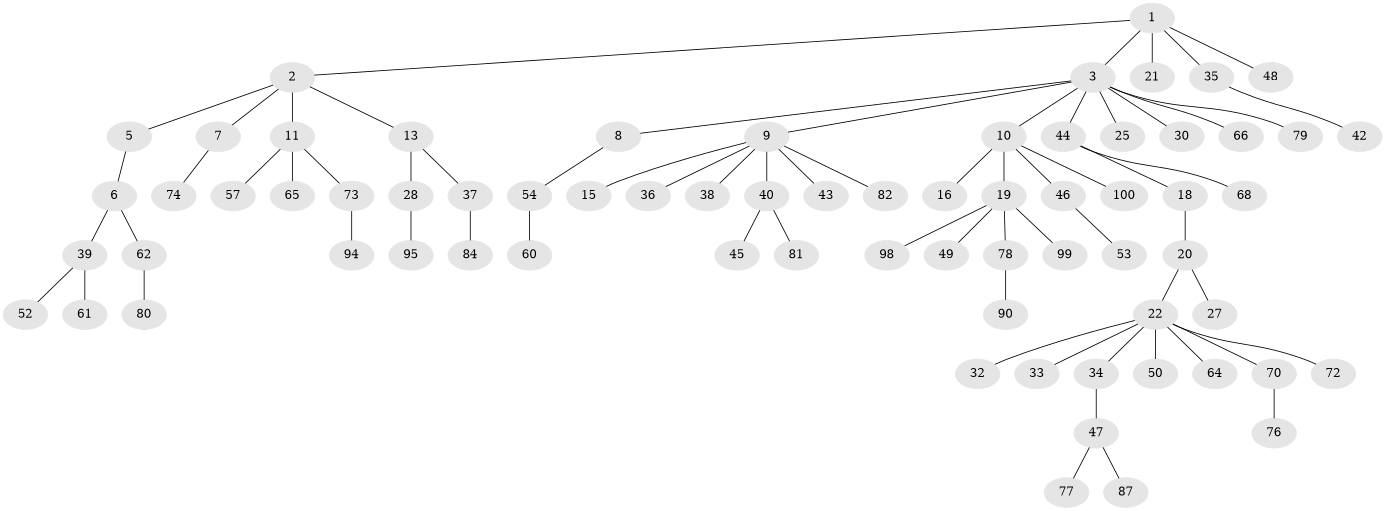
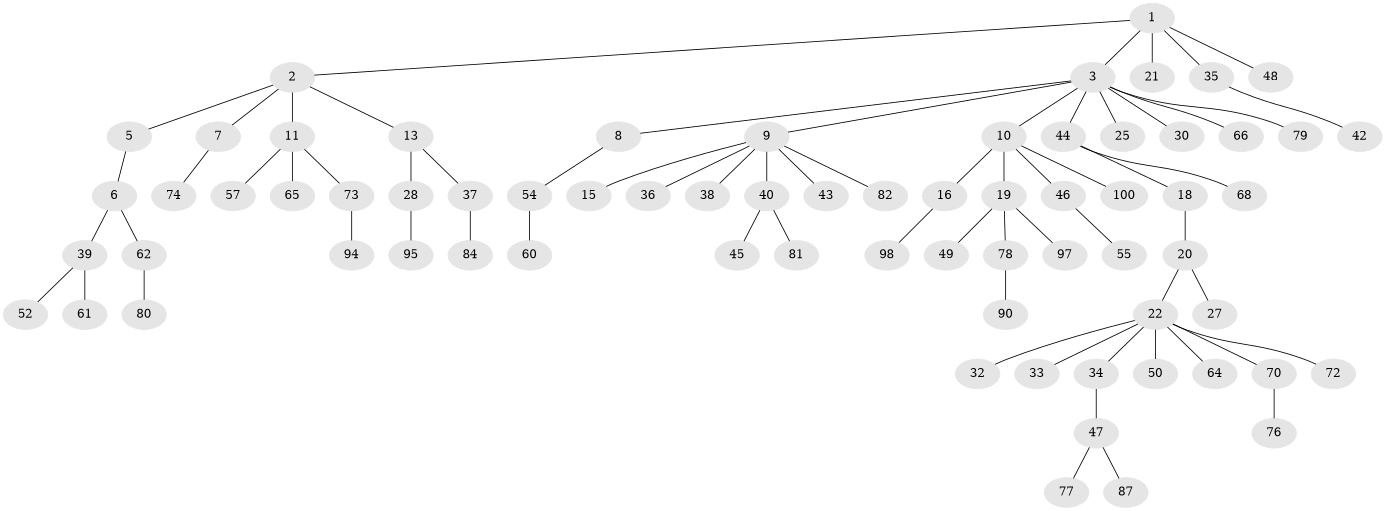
  graph {
    node [color=gray90 style=filled]
    1 [super="+44"]
    2 [super="+88"]
    3 [super="+4"]
    21
    35 [super="+92"]
    48
    5
    7 [super="+12"]
    11 [super="+31"]
    13 [super="+26"]
    8 [super="+41"]
    9 [super="+17"]
    10 [super="+51"]
    n14 [label=44 super="+24"]
    25
    30
    n17 [label=66]
    79
    42 [super="+86"]
    6
    74 [super="+89"]
    57 [super="+58"]
    65
    73
    28
    37
    54
    15 [super="+67"]
    36 [super="+83"]
    38 [super="+96"]
    40 [super="+69"]
    43
    82 [super="+99"]
    16
    19 [super="+29"]
    46
    100
    18 [super="+59"]
    68
    39 [super="+55"]
    62 [super="+93"]
    52
    61
    80 [super="+91"]
    60
    45
    81
    49
    78
-   97 [label=99]
+   97
    98
-   53 [super="+75"]
+   53 [super="+75" label=55]
    94
    95
    84
    20
    22 [super="+23"]
    27 [super="+56"]
    90
    32
    33
    34
    50
    64
    70 [super="+71"]
    72
    47 [super="+66"]
    76
    77
    87
    1 -- 2
    1 -- 3
    1 -- 21
    1 -- 35
    1 -- 48
    2 -- 5
    2 -- 7
    2 -- 11
    2 -- 13
    3 -- 8
    3 -- 9
    3 -- 10
    3 -- n14
    3 -- 25
    3 -- 30
    3 -- n17
    3 -- 79
    35 -- 42
    5 -- 6
    7 -- 74
    11 -- 57
    11 -- 65
    11 -- 73
    13 -- 28
    13 -- 37
    8 -- 54
    9 -- 15
    9 -- 36
    9 -- 38
    9 -- 40
    9 -- 43
    9 -- 82
    10 -- 16
    10 -- 19
    10 -- 46
    10 -- 100
    n14 -- 18
    n14 -- 68
    6 -- 39
    6 -- 62
    73 -- 94
    28 -- 95
    37 -- 84
    54 -- 60
    40 -- 45
    40 -- 81
    19 -- 49
    19 -- 78
    19 -- 97
-   19 -- 98
+   16 -- 98
    46 -- 53
    18 -- 20
    39 -- 52
    39 -- 61
    62 -- 80
    78 -- 90
    20 -- 22
    20 -- 27
    22 -- 32
    22 -- 33
    22 -- 34
    22 -- 50
    22 -- 64
    22 -- 70
    22 -- 72
    34 -- 47
    70 -- 76
    47 -- 77
    47 -- 87
  }
